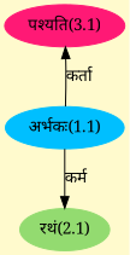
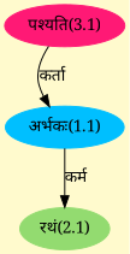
  digraph {
    bgcolor=lemonchiffon1
    compound=true
    fontname="Noto Serif"
    rankdir=BT
    node [fontname="Noto Serif" style=filled]
    edge [dir=back fontname="Noto Serif"]
    n1 [color="#00BFFF" label="अर्भकः(1.1)"]
    n2 [color="#FF1975" label="पश्यति(3.1)"]
    n3 [color="#93DB70" label="रथं(2.1)"]
-   n2 -> n1 [label="कर्ता"]
+   n1 -> n2 [label="कर्ता"]
    n3 -> n1 [label="कर्म"]
  }
